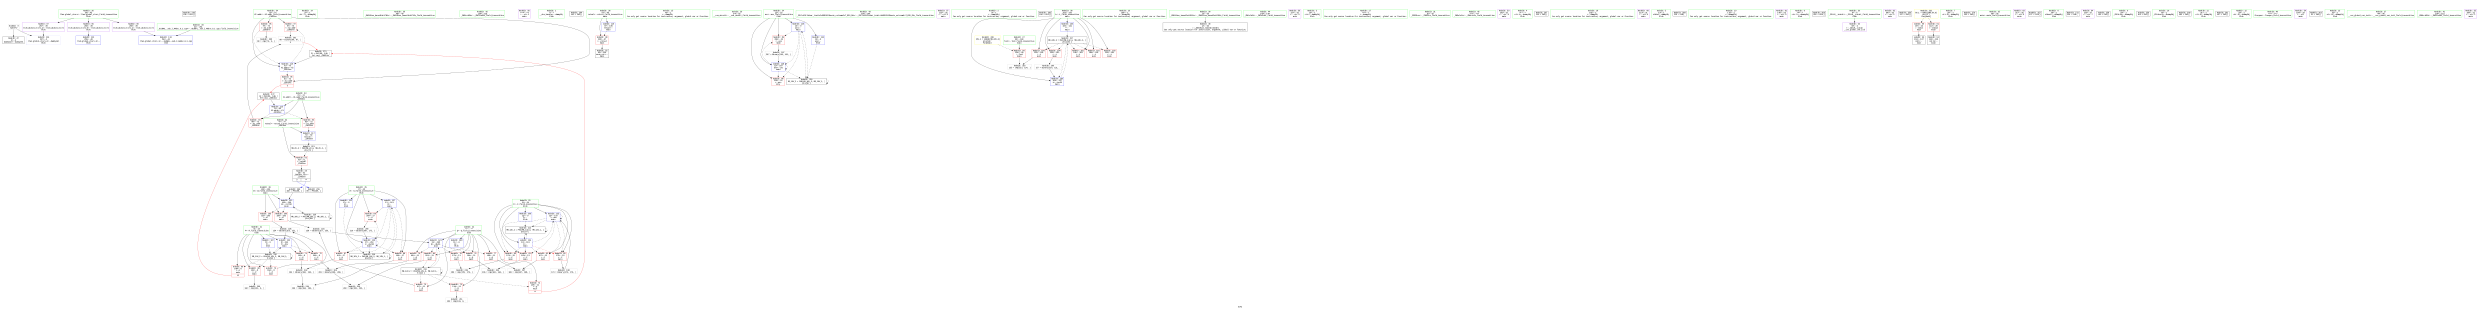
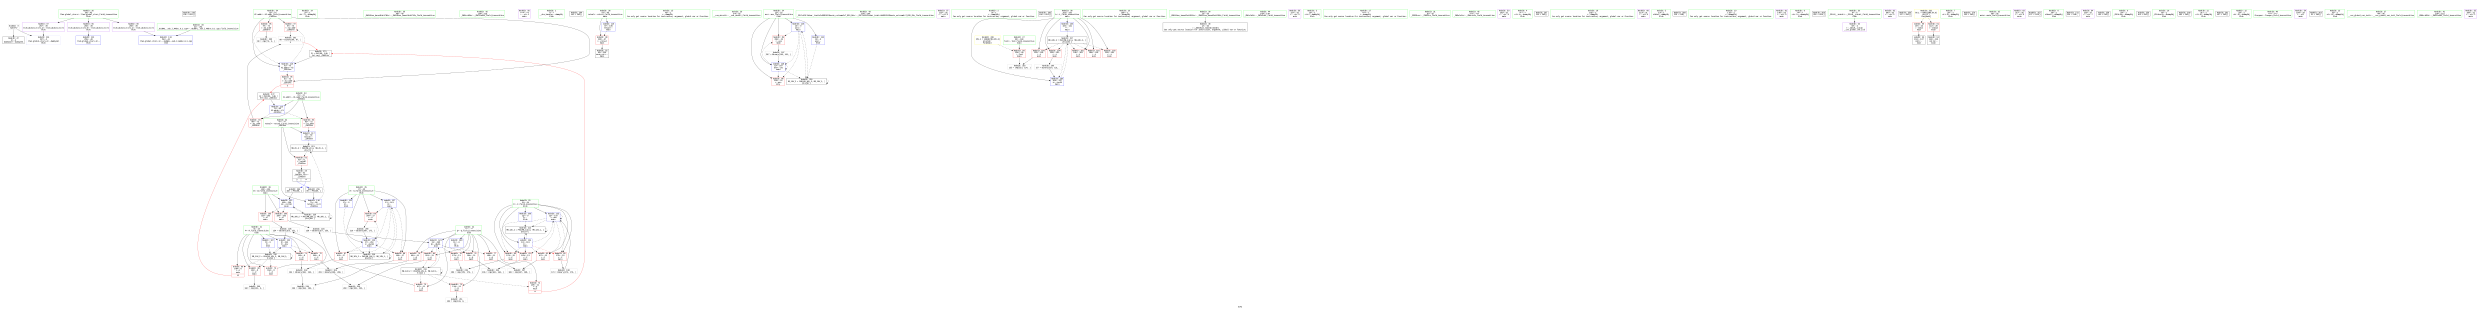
  digraph {
    fontname="Liberation Mono"
    label=SVFG
    node [color=green fontname="Liberation Mono" shape=record]
    edge [fontname="Liberation Mono" style=solid]
    n1 [color=grey label="{NodeID: 0\nNullPtr}"]
    n2 [color=black label="{NodeID: 47\n2\<--3\ndummyVal\<--dummyVal\n}"]
    n3 [color=blue label="{NodeID: 114\n257\<--3\nllvm.global_ctors_2\<--dummyVal\nGlob }" style=dotted]
    n4 [color=black label="{NodeID: 263\n138 = PHI()\n}"]
    n5 [color=red label="{NodeID: 97\n87\<--75\n\<--X2.addr\n_Z3GCDxx\n}"]
    n6 [color=grey label="{NodeID: 201\n88 = Binary(86, 87, )\n|{<s0>3}}"]
    n7 [color=black label="{NodeID: 273\n70 = PHI(88, 149, )\n1st arg _Z3GCDxx }"]
    n8 [color=blue label="{NodeID: 116\n75\<--70\nX2.addr\<--X2\n_Z3GCDxx\n}"]
    n9 [label="{NodeID: 14\n37\<--1\n.str.7\<--dummyObj\nGlob }"]
    n10 [color=grey label="{NodeID: 194\n158 = Binary(157, 156, )\n}"]
    n11 [color=blue label="{NodeID: 123\n11\<--158\nQ\<--div11\nmain\n}"]
    n12 [color=black label="{NodeID: 213\nMR_12V_2 = PHI(MR_12V_3, MR_12V_1, )\npts\{12 \}\n}"]
    n13 [color=red label="{NodeID: 76\n164\<--11\n\<--Q\nmain\n}"]
    n14 [color=red label="{NodeID: 77\n168\<--11\n\<--Q\nmain\n}"]
    n15 [color=red label="{NodeID: 78\n179\<--11\n\<--Q\nmain\n}"]
    n16 [color=red label="{NodeID: 79\n195\<--11\n\<--Q\nmain\n}"]
    n17 [color=red label="{NodeID: 80\n202\<--11\n\<--Q\nmain\n}"]
    n18 [color=red label="{NodeID: 73\n134\<--11\n\<--Q\nmain\n}"]
    n19 [color=red label="{NodeID: 74\n149\<--11\n\<--Q\nmain\n|{<s0>12}}"]
    n20 [color=red label="{NodeID: 75\n157\<--11\n\<--Q\nmain\n}"]
    n21 [color=grey label="{NodeID: 203\n165 = cmp(163, 164, )\n}"]
    n22 [color=grey label="{NodeID: 207\n169 = cmp(167, 168, )\n}"]
    n23 [color=grey label="{NodeID: 205\n180 = cmp(178, 179, )\n}"]
    n24 [color=grey label="{NodeID: 204\n196 = cmp(194, 195, )\n}"]
    n25 [color=grey label="{NodeID: 206\n203 = cmp(201, 202, )\n}"]
    n26 [color=blue label="{NodeID: 111\n17\<--9\nU\<--\nGlob }"]
    n27 [color=black label="{NodeID: 216\nMR_18V_2 = PHI(MR_18V_3, MR_18V_1, )\npts\{18 \}\n}"]
    n28 [color=blue label="{NodeID: 127\n17\<--161\nU\<--\nmain\n}"]
    n29 [color=red label="{NodeID: 87\n192\<--17\n\<--U\nmain\n}"]
    n30 [color=red label="{NodeID: 88\n199\<--17\n\<--U\nmain\n}"]
    n31 [color=red label="{NodeID: 89\n209\<--17\n\<--U\nmain\n}"]
    n32 [color=blue label="{NodeID: 129\n17\<--210\nU\<--mul32\nmain\n}"]
    n33 [label="{NodeID: 28\n48\<--49\n_ZNSt8ios_base4InitC1Ev\<--_ZNSt8ios_base4InitC1Ev_field_insensitive\n}"]
    n34 [color=grey label="{NodeID: 208\n80 = cmp(79, 9, )\n}"]
    n35 [color=blue label="{NodeID: 125\n13\<--174\nF\<--mul\nmain\n}"]
    n36 [color=red label="{NodeID: 81\n163\<--13\n\<--F\nmain\n}"]
    n37 [color=red label="{NodeID: 82\n167\<--13\n\<--F\nmain\n}"]
    n38 [color=red label="{NodeID: 83\n173\<--13\n\<--F\nmain\n}"]
    n39 [color=red label="{NodeID: 84\n178\<--13\n\<--F\nmain\n}"]
    n40 [color=black label="{NodeID: 214\nMR_14V_2 = PHI(MR_14V_3, MR_14V_1, )\npts\{14 \}\n}"]
    n41 [color=grey label="{NodeID: 198\n174 = Binary(173, 175, )\n}"]
    n42 [color=blue label="{NodeID: 124\n13\<--161\nF\<--\nmain\n}"]
    n43 [label="{NodeID: 42\n128\<--129\n_ZNSirsERx\<--_ZNSirsERx_field_insensitive\n}"]
    n44 [color=purple label="{NodeID: 56\n114\<--24\n\<--.str.2\nmain\n}"]
    n45 [color=red label="{NodeID: 70\n153\<--8\n\<--P\nmain\n}"]
    n46 [color=grey label="{NodeID: 195\n154 = Binary(153, 152, )\n}"]
    n47 [color=blue label="{NodeID: 122\n8\<--154\nP\<--div\nmain\n}"]
    n48 [color=red label="{NodeID: 71\n193\<--8\n\<--P\nmain\n}"]
    n49 [color=red label="{NodeID: 72\n200\<--8\n\<--P\nmain\n}"]
    n50 [color=black label="{NodeID: 212\nMR_10V_2 = PHI(MR_10V_3, MR_10V_1, )\npts\{10 \}\n}"]
    n51 [label="{NodeID: 1\n7\<--1\n__dso_handle\<--dummyObj\nGlob }"]
    n52 [color=black label="{NodeID: 264\n142 = PHI()\n}"]
    n53 [color=red label="{NodeID: 98\n230\<--97\n\<--retval\nmain\n}"]
    n54 [color=black label="{NodeID: 52\n96\<--230\nmain_ret\<--\nmain\n}"]
    n55 [label="{NodeID: 15\n40\<--1\n\<--dummyObj\nCan only get source location for instruction, argument, global var or function.}"]
    n56 [color=grey label="{NodeID: 202\n194 = Binary(192, 193, )\n}"]
    n57 [color=grey label="{NodeID: 199\n201 = Binary(199, 200, )\n}"]
    n58 [color=red label="{NodeID: 68\n131\<--8\n\<--P\nmain\n}"]
    n59 [color=red label="{NodeID: 69\n148\<--8\n\<--P\nmain\n|{<s0>12}}"]
    n60 [color=blue label="{NodeID: 112\n255\<--40\nllvm.global_ctors_0\<--\nGlob }"]
    n61 [label="{NodeID: 29\n54\<--55\n__cxa_atexit\<--__cxa_atexit_field_insensitive\n}"]
    n62 [color=grey label="{NodeID: 209\n132 = cmp(131, 9, )\n}"]
    n63 [color=blue label="{NodeID: 126\n15\<--9\nans\<--\nmain\n}"]
    n64 [color=red label="{NodeID: 85\n206\<--15\n\<--ans\nmain\n}"]
    n65 [color=red label="{NodeID: 86\n219\<--15\n\<--ans\nonly\n}"]
    n66 [color=blue label="{NodeID: 128\n15\<--207\nans\<--inc\nmain\n}"]
    n67 [color=black label="{NodeID: 215\nMR_16V_2 = PHI(MR_16V_3, MR_16V_1, )\npts\{16 \}\n}"]
    n68 [color=grey label="{NodeID: 197\n207 = Binary(206, 161, )\n}"]
    n69 [label="{NodeID: 43\n139\<--140\n_ZStlsISt11char_traitsIcEERSt13basic_ostreamIcT_ES5_PKc\<--_ZStlsISt11char_traitsIcEERSt13basic_ostreamIcT_ES5_PKc_field_insensitive\n}"]
    n70 [color=purple label="{NodeID: 57\n115\<--26\n\<--.str.3\nmain\n}"]
    n71 [label="{NodeID: 2\n9\<--1\n\<--dummyObj\nCan only get source location for instruction, argument, global var or function.}"]
    n72 [color=black label="{NodeID: 265\n146 = PHI()\n}"]
    n73 [color=red label="{NodeID: 99\n124\<--99\n\<--Test\nmain\n}"]
    n74 [color=grey label="{NodeID: 210\n125 = cmp(123, 124, )\n}"]
    n75 [label="{NodeID: 16\n106\<--1\n\<--dummyObj\nCan only get source location for instruction, argument, global var or function.}"]
    n76 [color=grey label="{NodeID: 196\n227 = Binary(226, 121, )\n}"]
    n77 [color=blue label="{NodeID: 130\n101\<--227\ni\<--inc39\nmain\n}"]
    n78 [color=black label="{NodeID: 217\nMR_24V_3 = PHI(MR_24V_4, MR_24V_2, )\npts\{102 \}\n}"]
    n79 [color=red label="{NodeID: 100\n123\<--101\n\<--i\nmain\n}"]
    n80 [color=red label="{NodeID: 101\n141\<--101\n\<--i\nmain\n}"]
    n81 [color=red label="{NodeID: 102\n184\<--101\n\<--i\nmain\n}"]
    n82 [color=red label="{NodeID: 103\n215\<--101\n\<--i\nmain\n}"]
    n83 [color=red label="{NodeID: 104\n226\<--101\n\<--i\nmain\n}"]
    n84 [color=blue label="{NodeID: 113\n256\<--41\nllvm.global_ctors_1\<--_GLOBAL__sub_I_AHdoc_0_1.cpp\nGlob }"]
    n85 [label="{NodeID: 30\n53\<--59\n_ZNSt8ios_base4InitD1Ev\<--_ZNSt8ios_base4InitD1Ev_field_insensitive\n}"]
    n86 [color=black label="{NodeID: 48\n52\<--53\n\<--_ZNSt8ios_base4InitD1Ev\nCan only get source location for instruction, argument, global var or function.}"]
    n87 [color=grey label="{NodeID: 200\n210 = Binary(209, 175, )\n}"]
    n88 [label="{NodeID: 44\n143\<--144\n_ZNSolsEi\<--_ZNSolsEi_field_insensitive\n}"]
    n89 [color=purple label="{NodeID: 58\n137\<--31\n\<--.str.4\nmain\n}"]
    n90 [label="{NodeID: 3\n19\<--1\n.str\<--dummyObj\nGlob }"]
    n91 [color=black label="{NodeID: 266\n150 = PHI(68, )\n}"]
    n92 [color=blue label="{NodeID: 121\n103\<--150\nW\<--call10\nmain\n}"]
    n93 [color=red label="{NodeID: 105\n152\<--103\n\<--W\nmain\n}"]
    n94 [color=red label="{NodeID: 106\n156\<--103\n\<--W\nmain\n}"]
    n95 [color=black label="{NodeID: 218\nMR_26V_2 = PHI(MR_26V_3, MR_26V_1, )\npts\{104 \}\n}"]
    n96 [label="{NodeID: 17\n121\<--1\n\<--dummyObj\nCan only get source location for instruction, argument, global var or function.}"]
    n97 [label="{NodeID: 31\n66\<--67\n_Z3GCDxx\<--_Z3GCDxx_field_insensitive\n}"]
    n98 [color=grey label="{NodeID: 211\n135 = cmp(134, 9, )\n}"]
    n99 [label="{NodeID: 45\n221\<--222\n_ZNSolsEx\<--_ZNSolsEx_field_insensitive\n}"]
    n100 [color=purple label="{NodeID: 59\n182\<--31\n\<--.str.4\nmain\n}"]
    n101 [color=yellow label="{NodeID: 239\n22V_1 = ENCHI(MR_22V_0)\npts\{100 \}\nFun[main]}" style=double]
    n102 [label="{NodeID: 4\n21\<--1\n.str.1\<--dummyObj\nGlob }"]
    n103 [color=black label="{NodeID: 267\n214 = PHI()\n}"]
    n104 [label="{NodeID: 18\n161\<--1\n\<--dummyObj\nCan only get source location for instruction, argument, global var or function.}"]
    n105 [color=blue label="{NodeID: 115\n73\<--69\nX1.addr\<--X1\n_Z3GCDxx\n}"]
    n106 [color=red label="{NodeID: 93\n82\<--73\n\<--X1.addr\n_Z3GCDxx\n}"]
    n107 [color=red label="{NodeID: 94\n86\<--73\n\<--X1.addr\n_Z3GCDxx\n}"]
    n108 [color=blue label="{NodeID: 117\n71\<--82\nretval\<--\n_Z3GCDxx\n}"]
    n109 [color=black label="{NodeID: 221\nMR_2V_3 = PHI(MR_2V_4, MR_2V_2, )\npts\{72 \}\n}"]
    n110 [label="{NodeID: 32\n71\<--72\nretval\<--retval_field_insensitive\n_Z3GCDxx\n}"]
    n111 [color=red label="{NodeID: 92\n92\<--71\n\<--retval\n_Z3GCDxx\n}"]
+   n112 [color=blue label="{NodeID: 118\n71\<--89\nretval\<--call\n_Z3GCDxx\n}"]
    n113 [color=black label="{NodeID: 49\n68\<--92\n_Z3GCDxx_ret\<--\n_Z3GCDxx\n|{<s0>3|<s1>12}}"]
    n114 [color=black label="{NodeID: 255\n89 = PHI(68, )\n}"]
    n115 [color=black label="{NodeID: 272\n69 = PHI(85, 148, )\n0th arg _Z3GCDxx }"]
    n116 [label="{NodeID: 46\n41\<--251\n_GLOBAL__sub_I_AHdoc_0_1.cpp\<--_GLOBAL__sub_I_AHdoc_0_1.cpp_field_insensitive\n}"]
    n117 [color=purple label="{NodeID: 60\n213\<--31\n\<--.str.4\nmain\n}"]
    n118 [color=red label="{NodeID: 96\n85\<--75\n\<--X2.addr\n_Z3GCDxx\n|{<s0>3}}"]
    n119 [label="{NodeID: 5\n23\<--1\nstdin\<--dummyObj\nGlob }"]
    n120 [color=black label="{NodeID: 268\n216 = PHI()\n}"]
    n121 [label="{NodeID: 19\n175\<--1\n\<--dummyObj\nCan only get source location for instruction, argument, global var or function.}"]
    n122 [color=red label="{NodeID: 95\n79\<--75\n\<--X2.addr\n_Z3GCDxx\n}"]
    n123 [label="{NodeID: 33\n73\<--74\nX1.addr\<--X1.addr_field_insensitive\n_Z3GCDxx\n}"]
    n124 [color=purple label="{NodeID: 61\n145\<--33\n\<--.str.5\nmain\n}"]
    n125 [label="{NodeID: 6\n24\<--1\n.str.2\<--dummyObj\nGlob }"]
    n126 [color=black label="{NodeID: 269\n218 = PHI()\n}"]
    n127 [label="{NodeID: 20\n4\<--6\n_ZStL8__ioinit\<--_ZStL8__ioinit_field_insensitive\nGlob }"]
    n128 [color=purple label="{NodeID: 53\n50\<--4\n\<--_ZStL8__ioinit\n__cxx_global_var_init\n}"]
    n129 [label="{NodeID: 34\n75\<--76\nX2.addr\<--X2.addr_field_insensitive\n_Z3GCDxx\n}"]
    n130 [color=purple label="{NodeID: 62\n186\<--33\n\<--.str.5\nmain\n}"]
    n131 [color=black label="{NodeID: 256\n117 = PHI()\n}"]
    n132 [color=red label="{NodeID: 90\n107\<--23\n\<--stdin\nmain\n}"]
    n133 [color=black label="{NodeID: 50\n110\<--107\ncall\<--\nmain\n}"]
    n134 [label="{NodeID: 7\n26\<--1\n.str.3\<--dummyObj\nGlob }"]
    n135 [color=black label="{NodeID: 270\n220 = PHI()\n}"]
    n136 [label="{NodeID: 21\n8\<--10\nP\<--P_field_insensitive\nGlob }"]
    n137 [color=blue label="{NodeID: 107\n8\<--9\nP\<--\nGlob }"]
    n138 [label="{NodeID: 35\n94\<--95\nmain\<--main_field_insensitive\n}"]
    n139 [color=purple label="{NodeID: 63\n217\<--35\n\<--.str.6\nmain\n}"]
    n140 [color=black label="{NodeID: 257\n127 = PHI()\n}"]
    n141 [color=red label="{NodeID: 91\n113\<--28\n\<--stdout\nmain\n}"]
    n142 [color=black label="{NodeID: 51\n116\<--113\ncall1\<--\nmain\n}"]
    n143 [label="{NodeID: 8\n28\<--1\nstdout\<--dummyObj\nGlob }"]
    n144 [color=black label="{NodeID: 271\n224 = PHI()\n}"]
    n145 [label="{NodeID: 22\n11\<--12\nQ\<--Q_field_insensitive\nGlob }"]
    n146 [color=blue label="{NodeID: 108\n11\<--9\nQ\<--\nGlob }"]
    n147 [color=blue label="{NodeID: 119\n97\<--106\nretval\<--\nmain\n}"]
    n148 [label="{NodeID: 36\n97\<--98\nretval\<--retval_field_insensitive\nmain\n}"]
    n149 [color=purple label="{NodeID: 64\n223\<--37\n\<--.str.7\nmain\n}"]
    n150 [color=black label="{NodeID: 258\n130 = PHI()\n}"]
    n151 [label="{NodeID: 9\n29\<--1\n_ZSt3cin\<--dummyObj\nGlob }"]
    n152 [label="{NodeID: 23\n13\<--14\nF\<--F_field_insensitive\nGlob }"]
    n153 [color=blue label="{NodeID: 109\n13\<--9\nF\<--\nGlob }"]
    n154 [color=blue label="{NodeID: 120\n101\<--121\ni\<--\nmain\n}"]
    n155 [label="{NodeID: 37\n99\<--100\nTest\<--Test_field_insensitive\nmain\n}"]
    n156 [color=purple label="{NodeID: 65\n255\<--39\nllvm.global_ctors_0\<--llvm.global_ctors\nGlob }"]
    n157 [color=black label="{NodeID: 259\n183 = PHI()\n}"]
    n158 [label="{NodeID: 10\n30\<--1\n_ZSt4cout\<--dummyObj\nGlob }"]
    n159 [label="{NodeID: 24\n15\<--16\nans\<--ans_field_insensitive\nGlob }"]
    n160 [color=blue label="{NodeID: 110\n15\<--9\nans\<--\nGlob }"]
    n161 [label="{NodeID: 38\n101\<--102\ni\<--i_field_insensitive\nmain\n}"]
    n162 [color=yellow label="{NodeID: 232\n8V_1 = ENCHI(MR_8V_0)\npts\{1 \}\nFun[main]}" style=double]
    n163 [color=purple label="{NodeID: 66\n256\<--39\nllvm.global_ctors_1\<--llvm.global_ctors\nGlob }"]
    n164 [color=black label="{NodeID: 260\n185 = PHI()\n}"]
    n165 [label="{NodeID: 11\n31\<--1\n.str.4\<--dummyObj\nGlob }"]
    n166 [label="{NodeID: 25\n17\<--18\nU\<--U_field_insensitive\nGlob }"]
    n167 [label="{NodeID: 39\n103\<--104\nW\<--W_field_insensitive\nmain\n}"]
    n168 [color=purple label="{NodeID: 67\n257\<--39\nllvm.global_ctors_2\<--llvm.global_ctors\nGlob }"]
    n169 [color=black label="{NodeID: 261\n187 = PHI()\n}"]
    n170 [label="{NodeID: 12\n33\<--1\n.str.5\<--dummyObj\nGlob }"]
    n171 [label="{NodeID: 26\n39\<--43\nllvm.global_ctors\<--llvm.global_ctors_field_insensitive\nGlob }"]
    n172 [label="{NodeID: 40\n111\<--112\nfreopen\<--freopen_field_insensitive\n}"]
    n173 [color=purple label="{NodeID: 54\n108\<--19\n\<--.str\nmain\n}"]
    n174 [color=black label="{NodeID: 262\n51 = PHI()\n}"]
    n175 [label="{NodeID: 13\n35\<--1\n.str.6\<--dummyObj\nGlob }"]
    n176 [label="{NodeID: 27\n44\<--45\n__cxx_global_var_init\<--__cxx_global_var_init_field_insensitive\n}"]
    n177 [label="{NodeID: 41\n118\<--119\n_ZNSirsERi\<--_ZNSirsERi_field_insensitive\n}"]
    n178 [color=purple label="{NodeID: 55\n109\<--21\n\<--.str.1\nmain\n}"]
    n1 -> n2
    n1 -> n3
    n5 -> n6
    n6 -> n7 [color=red tailport=s0]
    n7 -> n8
    n8 -> n5 [style=dashed]
    n8 -> n118 [style=dashed]
    n10 -> n11
    n11 -> n12 [style=dashed]
    n11 -> n13 [style=dashed]
    n11 -> n14 [style=dashed]
    n11 -> n15 [style=dashed]
    n11 -> n16 [style=dashed]
    n11 -> n17 [style=dashed]
    n12 -> n11 [style=dashed]
    n12 -> n12 [style=dashed]
    n12 -> n18 [style=dashed]
    n12 -> n19 [style=dashed]
    n12 -> n20 [style=dashed]
    n13 -> n21
    n14 -> n22
    n15 -> n23
    n16 -> n24
    n17 -> n12 [style=dashed]
    n17 -> n25
    n18 -> n98
    n19 -> n7 [color=red tailport=s0]
    n20 -> n10
    n26 -> n27 [style=dashed]
    n27 -> n27 [style=dashed]
    n27 -> n28 [style=dashed]
    n28 -> n27 [style=dashed]
    n28 -> n29 [style=dashed]
    n28 -> n30 [style=dashed]
    n28 -> n31 [style=dashed]
    n28 -> n32 [style=dashed]
    n29 -> n56
    n30 -> n57
    n31 -> n87
    n32 -> n27 [style=dashed]
    n32 -> n29 [style=dashed]
    n32 -> n30 [style=dashed]
    n32 -> n31 [style=dashed]
    n32 -> n32 [style=dashed]
    n35 -> n35 [style=dashed]
    n35 -> n36 [style=dashed]
    n35 -> n37 [style=dashed]
    n35 -> n38 [style=dashed]
    n35 -> n39 [style=dashed]
    n35 -> n40 [style=dashed]
    n36 -> n21
    n37 -> n22
    n38 -> n41
    n39 -> n23
    n40 -> n40 [style=dashed]
    n40 -> n42 [style=dashed]
    n41 -> n35
    n42 -> n35 [style=dashed]
    n42 -> n36 [style=dashed]
    n42 -> n37 [style=dashed]
    n42 -> n38 [color=red style=dashed]
    n42 -> n39 [style=dashed]
    n42 -> n40 [style=dashed]
    n45 -> n46
    n46 -> n47
    n47 -> n48 [style=dashed]
    n47 -> n49 [style=dashed]
    n47 -> n50 [style=dashed]
    n48 -> n56
    n49 -> n57
    n50 -> n45 [style=dashed]
    n50 -> n47 [style=dashed]
    n50 -> n50 [style=dashed]
    n50 -> n58 [style=dashed]
    n50 -> n59 [style=dashed]
    n53 -> n54
    n56 -> n24
    n57 -> n25
    n58 -> n62
    n59 -> n115 [color=red tailport=s0]
    n63 -> n64 [style=dashed]
    n63 -> n65 [style=dashed]
    n63 -> n66 [style=dashed]
    n63 -> n67 [style=dashed]
    n64 -> n68
    n66 -> n64 [style=dashed]
    n66 -> n65 [style=dashed]
    n66 -> n66 [style=dashed]
    n66 -> n67 [style=dashed]
    n67 -> n63 [style=dashed]
    n67 -> n67 [style=dashed]
    n68 -> n66
    n73 -> n74
    n76 -> n77
    n77 -> n78 [style=dashed]
    n78 -> n77 [style=dashed]
    n78 -> n79 [style=dashed]
    n78 -> n80 [style=dashed]
    n78 -> n81 [style=dashed]
    n78 -> n82 [style=dashed]
    n78 -> n83 [style=dashed]
    n79 -> n74
    n83 -> n76
    n85 -> n86
    n87 -> n32
    n91 -> n92
    n92 -> n93 [style=dashed]
    n92 -> n94 [style=dashed]
    n92 -> n95 [style=dashed]
    n93 -> n46
    n94 -> n10
    n95 -> n92 [style=dashed]
    n95 -> n95 [style=dashed]
    n101 -> n73 [style=dashed]
    n105 -> n106 [style=dashed]
    n105 -> n107 [style=dashed]
    n106 -> n108
    n107 -> n6
    n108 -> n109 [style=dashed]
    n109 -> n111 [style=dashed]
    n110 -> n108
    n110 -> n111
+   n110 -> n112
    n111 -> n113
+   n112 -> n109 [style=dashed]
    n113 -> n91 [color=blue tailport=s1]
    n113 -> n114 [color=blue tailport=s0]
+   n114 -> n112
    n115 -> n105
    n116 -> n84
    n118 -> n115 [color=red tailport=s0]
    n122 -> n8 [style=dashed]
    n122 -> n34
    n123 -> n105
    n123 -> n106
    n123 -> n107
    n127 -> n128
    n129 -> n5
    n129 -> n8
    n129 -> n118
    n129 -> n122
    n132 -> n133
    n136 -> n45
    n136 -> n47
    n136 -> n48
    n136 -> n49
    n136 -> n58
    n136 -> n59
    n136 -> n137
    n137 -> n50 [style=dashed]
    n141 -> n142
    n145 -> n11
    n145 -> n13
    n145 -> n14
    n145 -> n15
    n145 -> n16
    n145 -> n17
    n145 -> n18
    n145 -> n19
    n145 -> n20
    n145 -> n146
    n147 -> n53 [style=dashed]
    n148 -> n53
    n148 -> n147
    n152 -> n35
    n152 -> n36
    n152 -> n37
    n152 -> n38
    n152 -> n39
    n152 -> n42
    n152 -> n153
    n153 -> n40 [style=dashed]
    n154 -> n78 [style=dashed]
    n155 -> n73
    n156 -> n60
    n159 -> n63
    n159 -> n64
    n159 -> n65
    n159 -> n66
    n159 -> n160
    n160 -> n67 [style=dashed]
    n161 -> n77
    n161 -> n79
    n161 -> n80
    n161 -> n81
    n161 -> n82
    n161 -> n83
    n161 -> n154
    n162 -> n132 [style=dashed]
    n162 -> n141 [style=dashed]
    n163 -> n84
    n166 -> n26
    n166 -> n28
    n166 -> n29
    n166 -> n30
    n166 -> n31
    n166 -> n32
    n167 -> n92
    n167 -> n93
    n167 -> n94
    n168 -> n3
    n171 -> n156
    n171 -> n163
    n171 -> n168
  }
